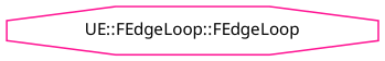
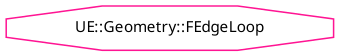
  digraph {
    rankdir=LR
    fontname="Noto Sans"
-   n1 [color=deeppink fillcolor=white fontname="Noto Sans" fontsize=10 height=0.2 label="UE::FEdgeLoop::FEdgeLoop" shape=octagon style=filled width=0.4]
+   n1 [color=deeppink fillcolor=white fontname="Noto Sans" fontsize=10 height=0.2 label="UE::Geometry::FEdgeLoop" shape=octagon style=filled width=0.4]
  }
